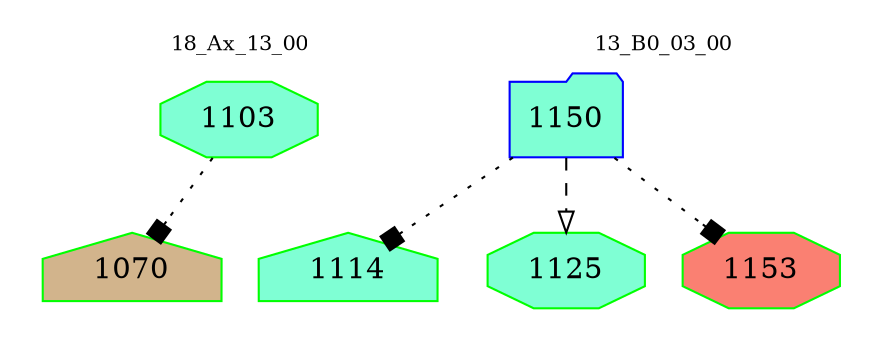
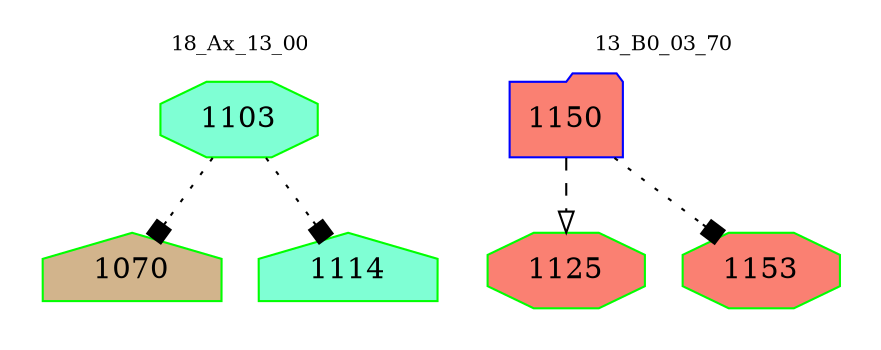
  digraph {
    node [color=green fillcolor=salmon shape=octagon style=filled]
    edge [arrowhead=box color=black style=dotted]
    n1 [fillcolor=aquamarine label=1103]
    n2 [fillcolor=tan label=1070 shape=house]
    n3 [fillcolor=aquamarine label=1114 shape=house]
-   n4 [color=blue fillcolor=aquamarine label=1150 shape=folder]
-   n5 [fillcolor=aquamarine label=1125]
+   n4 [color=blue label=1150 shape=folder]
+   n5 [label=1125]
    n6 [label=1153]
    subgraph cluster_1 {
      color=white
      fontsize=10
      label="18_Ax_13_00"
      n1
      n2
      n3
    }
    subgraph cluster_2 {
      color=white
      fontsize=10
-     label="13_B0_03_00"
+     label="13_B0_03_70"
      n4
      n5
      n6
    }
    n1 -> n2
-   n4 -> n3
+   n1 -> n3
    n4 -> n5 [arrowhead=onormal style=dashed]
    n4 -> n6
  }
